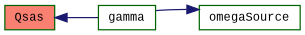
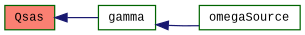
  digraph {
    fontname="Liberation Mono"
    rankdir=LR
    node [color=darkgreen fillcolor=white fontname="Liberation Mono" fontsize=10 shape=record style=filled]
    edge [color=midnightblue dir=back fontname="Liberation Mono" fontsize=10 labelfontname=Helvetica labelfontsize=10 style=solid]
    n1 [fillcolor=salmon fontcolor=black height=0.2 label=Qsas width=0.4]
    n2 [height=0.2 label=gamma width=0.4]
    n3 [height=0.2 label=omegaSource width=0.4]
    n1 -> n2
-   n3 -> n2
+   n2 -> n3
  }
